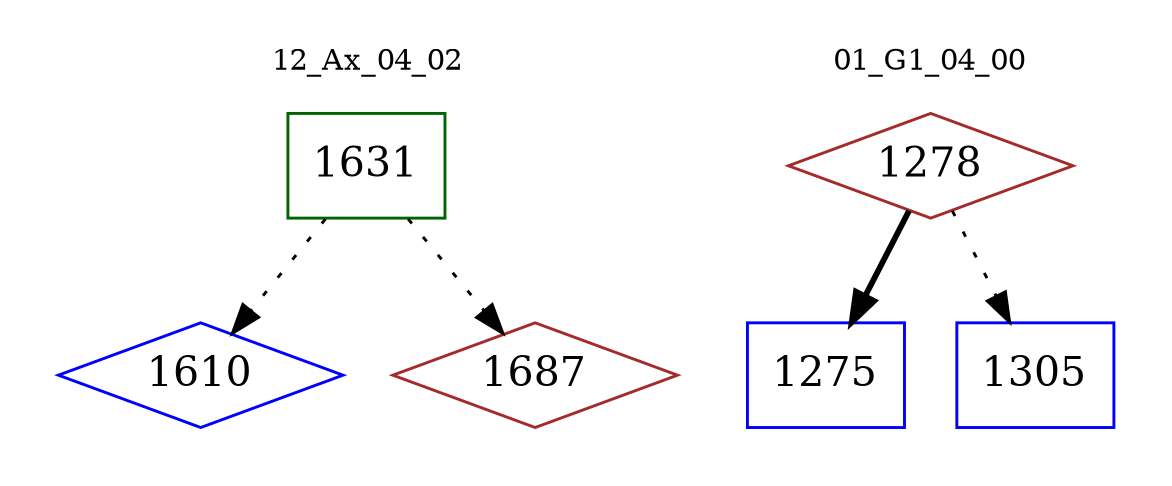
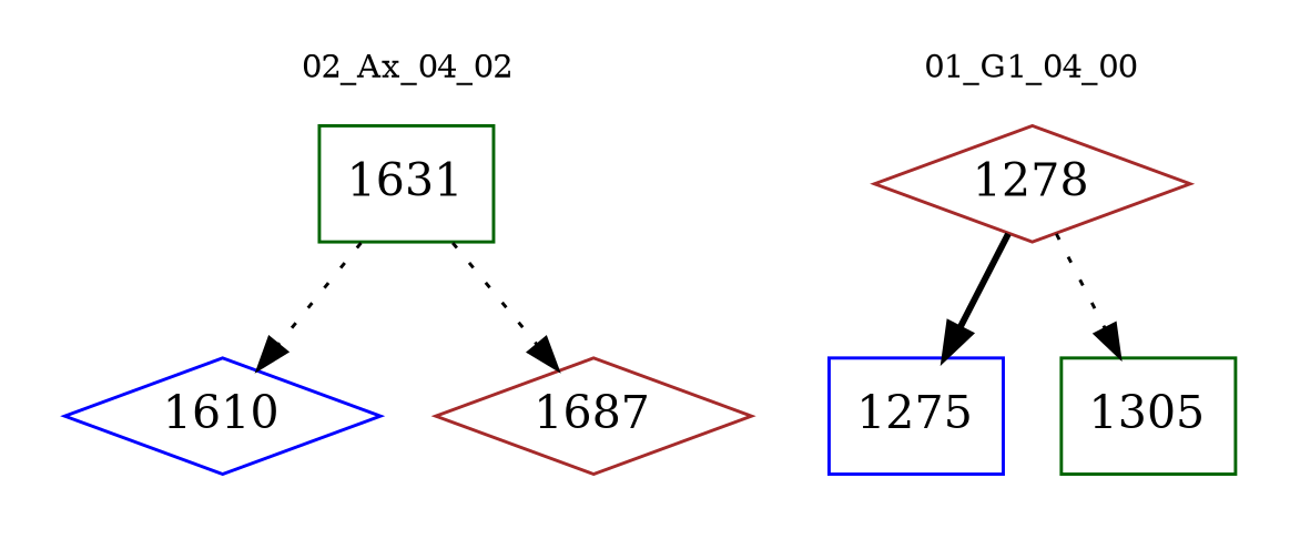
  digraph {
    node [color=darkgreen shape=box]
    edge [color=black style=dotted]
    n1 [label=1631]
    n2 [color=blue label=1610 shape=diamond]
    n3 [color=brown label=1687 shape=diamond]
    n4 [color=brown label=1278 shape=diamond]
    n5 [color=blue label=1275]
-   n6 [color=blue label=1305]
+   n6 [label=1305]
    subgraph cluster_1 {
      color=white
      fontsize=10
-     label="12_Ax_04_02"
+     label="02_Ax_04_02"
      n1
      n2
      n3
    }
    subgraph cluster_2 {
      color=white
      fontsize=10
      label="01_G1_04_00"
      n4
      n5
      n6
    }
    n1 -> n2
    n1 -> n3
    n4 -> n5 [style=bold]
    n4 -> n6
  }
